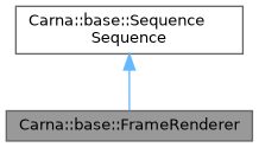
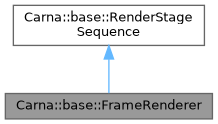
  digraph {
    node [color=gray40 fontname=Helvetica fontsize=10 shape=box style=filled]
    n1 [fillcolor=grey60 fontcolor=black height=0.2 label="Carna::base::FrameRenderer" width=0.4]
-   n2 [fillcolor=white height=0.2 label="Carna::base::Sequence\lSequence" width=0.4]
+   n2 [fillcolor=white height=0.2 label="Carna::base::RenderStage\lSequence" width=0.4]
    n2 -> n1 [color=steelblue1 dir=back fontname=Helvetica fontsize=10 labelfontname=Helvetica labelfontsize=10 style=solid]
  }
